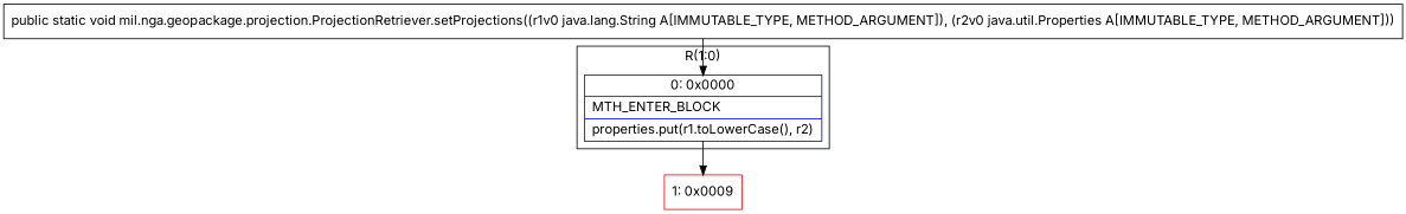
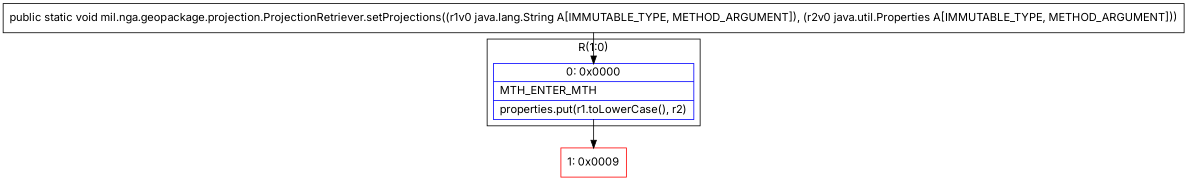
  digraph {
    fontname=Inter
    node [shape=record fontname=Inter]
    edge [fontname=Inter]
-   n1 [color=blue label="{0\:\ 0x0000|MTH_ENTER_BLOCK\l|properties.put(r1.toLowerCase(), r2)\l}"]
+   n1 [color=blue label="{0\:\ 0x0000|MTH_ENTER_MTH\l|properties.put(r1.toLowerCase(), r2)\l}"]
    n2 [color=red label="{1\:\ 0x0009}"]
    n3 [label="{public static void mil.nga.geopackage.projection.ProjectionRetriever.setProjections((r1v0 java.lang.String A[IMMUTABLE_TYPE, METHOD_ARGUMENT]), (r2v0 java.util.Properties A[IMMUTABLE_TYPE, METHOD_ARGUMENT])) }"]
    subgraph cluster_1 {
      label="R(1:0)"
      n1
    }
    n1 -> n2
    n3 -> n1
  }
